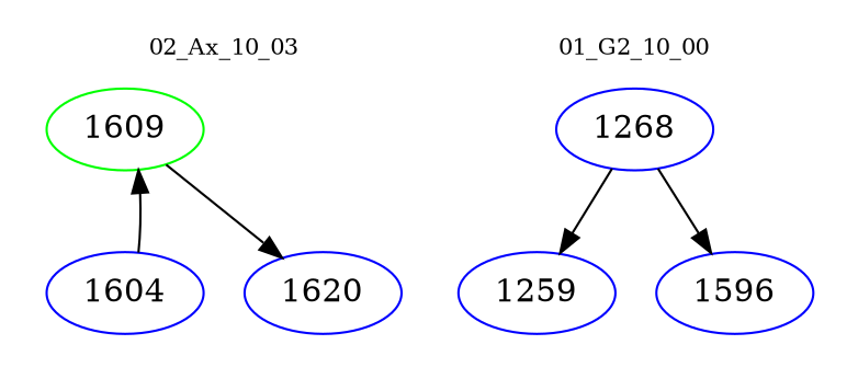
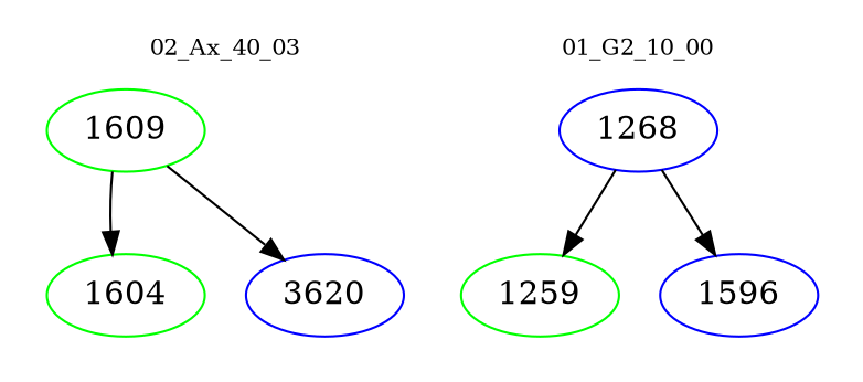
  digraph {
    node [color=green]
    edge [color=black]
    n1 [label=1609]
-   n2 [color=blue label=1604]
-   n3 [color=blue label=1620]
+   n2 [label=1604]
+   n3 [color=blue label=3620]
    n4 [color=blue label=1268]
-   n5 [color=blue label=1259]
+   n5 [label=1259]
    n6 [color=blue label=1596]
    subgraph cluster_1 {
      color=white
      fontsize=10
-     label="02_Ax_10_03"
+     label="02_Ax_40_03"
      n1
      n2
      n3
    }
    subgraph cluster_2 {
      color=white
      fontsize=10
      label="01_G2_10_00"
      n4
      n5
      n6
    }
-   n2 -> n1
+   n1 -> n2
    n1 -> n3
    n4 -> n5
    n4 -> n6
  }
